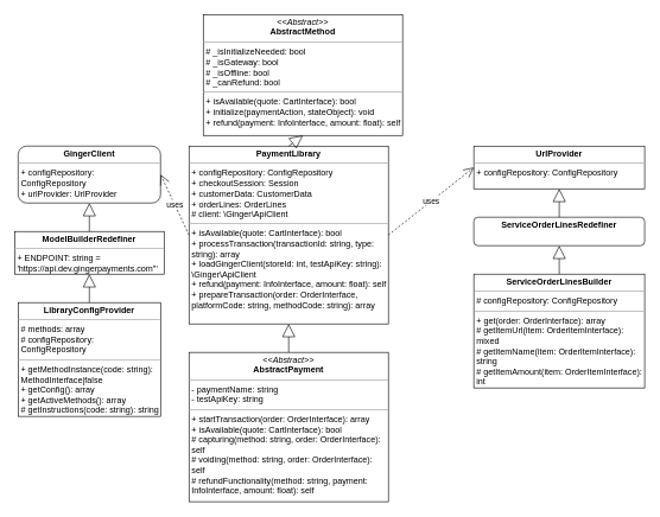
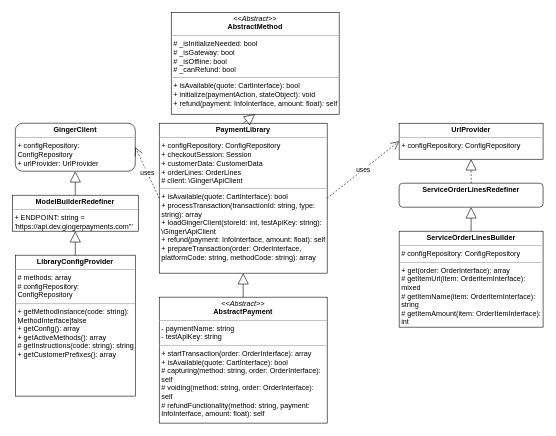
  <mxCell id="0" />
  <mxCell id="1" parent="0" />
  <mxCell id="2" value="&lt;p style=&quot;margin:0px;margin-top:4px;text-align:center;&quot;&gt;&lt;i&gt;&amp;lt;&amp;lt;Abstract&amp;gt;&amp;gt;&lt;/i&gt;&lt;br&gt;&lt;b&gt;AbstractMethod&lt;/b&gt;&lt;/p&gt;&lt;hr size=&quot;1&quot;&gt;&lt;p style=&quot;margin:0px;margin-left:4px;&quot;&gt;# _isInitializeNeeded: bool&lt;br&gt;# _isGateway: bool&lt;br&gt;# _isOffline: bool&lt;br&gt;# _canRefund: bool&lt;/p&gt;&lt;hr size=&quot;1&quot;&gt;&lt;p style=&quot;margin:0px;margin-left:4px;&quot;&gt;+ isAvailable(quote: CartInterface): bool&lt;br&gt;+ initialize(paymentAction, stateObject): void&lt;br&gt;+ refund(payment: InfoInterface, amount: float): self&lt;/p&gt;" style="verticalAlign=top;align=left;overflow=fill;fontSize=12;fontFamily=Helvetica;html=1;whiteSpace=wrap;" parent="1" vertex="1"><mxGeometry x="285" y="20" width="280" height="170" as="geometry" /></mxCell>
  <mxCell id="3" value="&lt;p style=&quot;margin:0px;margin-top:4px;text-align:center;&quot;&gt;&lt;b&gt;PaymentLibrary&lt;/b&gt;&lt;/p&gt;&lt;hr size=&quot;1&quot;&gt;&lt;p style=&quot;margin:0px;margin-left:4px;&quot;&gt;+ configRepository: ConfigRepository&lt;br&gt;+ checkoutSession: Session&lt;br&gt;+ customerData: CustomerData&lt;br&gt;+ orderLines: OrderLines&lt;br&gt;# client: \Ginger\ApiClient&lt;/p&gt;&lt;hr size=&quot;1&quot;&gt;&lt;p style=&quot;margin:0px;margin-left:4px;&quot;&gt;+ isAvailable(quote: CartInterface): bool&lt;br&gt;+ processTransaction(transactionId: string, type: string): array&lt;br&gt;+ loadGingerClient(storeId: int, testApiKey: string): \Ginger\ApiClient&lt;br&gt;+ refund(payment: InfoInterface, amount: float): self&lt;br&gt;+ prepareTransaction(order: OrderInterface, platformCode: string, methodCode: string): array&lt;/p&gt;" style="verticalAlign=top;align=left;overflow=fill;fontSize=12;fontFamily=Helvetica;html=1;whiteSpace=wrap;" parent="1" vertex="1"><mxGeometry x="265" y="205" width="280" height="250" as="geometry" /></mxCell>
  <mxCell id="4" value="&lt;p style=&quot;margin:0px;margin-top:4px;text-align:center;&quot;&gt;&lt;i&gt;&amp;lt;&amp;lt;Abstract&amp;gt;&amp;gt;&lt;/i&gt;&lt;br&gt;&lt;b&gt;AbstractPayment&lt;/b&gt;&lt;/p&gt;&lt;hr size=&quot;1&quot;&gt;&lt;p style=&quot;margin:0px;margin-left:4px;&quot;&gt;- paymentName: string&lt;br&gt;- testApiKey: string&lt;/p&gt;&lt;hr size=&quot;1&quot;&gt;&lt;p style=&quot;margin:0px;margin-left:4px;&quot;&gt;+ startTransaction(order: OrderInterface): array&lt;br&gt;+ isAvailable(quote: CartInterface): bool&lt;br&gt;# capturing(method: string, order: OrderInterface): self&lt;br&gt;# voiding(method: string, order: OrderInterface): self&lt;br&gt;# refundFunctionality(method: string, payment: InfoInterface, amount: float): self&lt;/p&gt;" style="verticalAlign=top;align=left;overflow=fill;fontSize=12;fontFamily=Helvetica;html=1;whiteSpace=wrap;" parent="1" vertex="1"><mxGeometry x="265" y="495" width="280" height="210" as="geometry" /></mxCell>
  <mxCell id="5" value="&lt;p style=&quot;margin:0px;margin-top:4px;text-align:center;&quot;&gt;&lt;b&gt;UrlProvider&lt;/b&gt;&lt;/p&gt;&lt;hr size=&quot;1&quot;&gt;&lt;p style=&quot;margin:0px;margin-left:4px;&quot;&gt;+ configRepository: ConfigRepository&lt;/p&gt;" style="verticalAlign=top;align=left;overflow=fill;fontSize=12;fontFamily=Helvetica;html=1;whiteSpace=wrap;" parent="1" vertex="1"><mxGeometry x="665" y="205" width="240" height="60" as="geometry" /></mxCell>
  <mxCell id="6" value="&lt;p style=&quot;margin:0px;margin-top:4px;text-align:center;&quot;&gt;&lt;b&gt;ServiceOrderLinesRedefiner&lt;/b&gt;&lt;/p&gt;" style="verticalAlign=top;align=left;overflow=fill;fontSize=12;fontFamily=Helvetica;html=1;whiteSpace=wrap;rounded=1;" parent="1" vertex="1"><mxGeometry x="665" y="305" width="240" height="40" as="geometry" /></mxCell>
  <mxCell id="7" value="&lt;p style=&quot;margin:0px;margin-top:4px;text-align:center;&quot;&gt;&lt;b&gt;ServiceOrderLinesBuilder&lt;/b&gt;&lt;/p&gt;&lt;hr size=&quot;1&quot;&gt;&lt;p style=&quot;margin:0px;margin-left:4px;&quot;&gt;# configRepository: ConfigRepository&lt;/p&gt;&lt;hr size=&quot;1&quot;&gt;&lt;p style=&quot;margin:0px;margin-left:4px;&quot;&gt;+ get(order: OrderInterface): array&lt;br&gt;# getItemUrl(item: OrderItemInterface): mixed&lt;br&gt;# getItemName(item: OrderItemInterface): string&lt;br&gt;# getItemAmount(item: OrderItemInterface): int&lt;br&gt;# getShippingOrderLine(order: OrderInterface): array&lt;br&gt;+ getRefundLines(creditmemo: Creditmemo, addShipping: bool): array&lt;/p&gt;" style="verticalAlign=top;align=left;overflow=fill;fontSize=12;fontFamily=Helvetica;html=1;whiteSpace=wrap;" parent="1" vertex="1"><mxGeometry x="665" y="385" width="240" height="160" as="geometry" /></mxCell>
  <mxCell id="8" value="&lt;p style=&quot;margin:0px;margin-top:4px;text-align:center;&quot;&gt;&lt;b&gt;GingerClient&lt;/b&gt;&lt;/p&gt;&lt;hr size=&quot;1&quot;&gt;&lt;p style=&quot;margin:0px;margin-left:4px;&quot;&gt;+ configRepository: ConfigRepository&lt;br&gt;+ urlProvider: UrlProvider&lt;/p&gt;" style="verticalAlign=top;align=left;overflow=fill;fontSize=12;fontFamily=Helvetica;html=1;whiteSpace=wrap;rounded=1;" parent="1" vertex="1"><mxGeometry x="25" y="205" width="200" height="80" as="geometry" /></mxCell>
  <mxCell id="9" value="&lt;p style=&quot;margin:0px;margin-top:4px;text-align:center;&quot;&gt;&lt;b&gt;ModelBuilderRedefiner&lt;/b&gt;&lt;/p&gt;&lt;hr size=&quot;1&quot;&gt;&lt;p style=&quot;margin:0px;margin-left:4px;&quot;&gt;+ ENDPOINT: string = 'https://api.dev.gingerpayments.com&quot;'&lt;/p&gt;" style="verticalAlign=top;align=left;overflow=fill;fontSize=12;fontFamily=Helvetica;html=1;whiteSpace=wrap;" parent="1" vertex="1"><mxGeometry x="20" y="325" width="210" height="60" as="geometry" /></mxCell>
- <mxCell id="10" value="&lt;p style=&quot;margin:0px;margin-top:4px;text-align:center;&quot;&gt;&lt;b&gt;LibraryConfigProvider&lt;/b&gt;&lt;/p&gt;&lt;hr size=&quot;1&quot;&gt;&lt;p style=&quot;margin:0px;margin-left:4px;&quot;&gt;# methods: array&lt;br&gt;# configRepository: ConfigRepository&lt;/p&gt;&lt;hr size=&quot;1&quot;&gt;&lt;p style=&quot;margin:0px;margin-left:4px;&quot;&gt;+ getMethodInstance(code: string): MethodInterface|false&lt;br&gt;+ getConfig(): array&lt;br&gt;+ getActiveMethods(): array&lt;br&gt;# getInstructions(code: string): string&lt;br&gt;+ getCustomerPrefixes(): array&lt;/p&gt;" style="verticalAlign=top;align=left;overflow=fill;fontSize=12;fontFamily=Helvetica;html=1;whiteSpace=wrap;" parent="1" vertex="1"><mxGeometry x="25" y="425" width="200" height="160" as="geometry" /></mxCell>
+ <mxCell id="10" value="&lt;p style=&quot;margin:0px;margin-top:4px;text-align:center;&quot;&gt;&lt;b&gt;LibraryConfigProvider&lt;/b&gt;&lt;/p&gt;&lt;hr size=&quot;1&quot;&gt;&lt;p style=&quot;margin:0px;margin-left:4px;&quot;&gt;# methods: array&lt;br&gt;# configRepository: ConfigRepository&lt;/p&gt;&lt;hr size=&quot;1&quot;&gt;&lt;p style=&quot;margin:0px;margin-left:4px;&quot;&gt;+ getMethodInstance(code: string): MethodInterface|false&lt;br&gt;+ getConfig(): array&lt;br&gt;+ getActiveMethods(): array&lt;br&gt;# getInstructions(code: string): string&lt;br&gt;+ getCustomerPrefixes(): array&lt;/p&gt;" style="verticalAlign=top;align=left;overflow=fill;fontSize=12;fontFamily=Helvetica;html=1;whiteSpace=wrap;" parent="1" vertex="1"><mxGeometry x="25" y="425" width="200" height="235" as="geometry" /></mxCell>
  <mxCell id="11" value="" style="endArrow=block;endSize=16;endFill=0;html=1;rounded=0;exitX=0.5;exitY=0;exitDx=0;exitDy=0;entryX=0.5;entryY=1;entryDx=0;entryDy=0;" parent="1" source="3" target="2" edge="1"><mxGeometry width="160" relative="1" as="geometry"><mxPoint x="315" y="395" as="sourcePoint" /><mxPoint x="475" y="395" as="targetPoint" /></mxGeometry></mxCell>
  <mxCell id="12" value="" style="endArrow=block;endSize=16;endFill=0;html=1;rounded=0;exitX=0.5;exitY=0;exitDx=0;exitDy=0;entryX=0.5;entryY=1;entryDx=0;entryDy=0;" parent="1" source="4" target="3" edge="1"><mxGeometry width="160" relative="1" as="geometry"><mxPoint x="315" y="395" as="sourcePoint" /><mxPoint x="475" y="395" as="targetPoint" /></mxGeometry></mxCell>
- <mxCell id="13" value="" style="endArrow=block;endSize=16;endFill=0;html=1;rounded=0;exitX=0.5;exitY=0;exitDx=0;exitDy=0;entryX=0.5;entryY=1;entryDx=0;entryDy=0;" parent="1" source="6" target="5" edge="1"><mxGeometry width="160" relative="1" as="geometry"><mxPoint x="315" y="395" as="sourcePoint" /><mxPoint x="475" y="395" as="targetPoint" /></mxGeometry></mxCell>
+ <mxCell id="13" value="" style="endArrow=block;endSize=16;endFill=0;html=1;rounded=0;exitX=0.5;exitY=0;exitDx=0;exitDy=0;entryX=0.5;entryY=1;entryDx=0;entryDy=0;dashed=1;" parent="1" source="6" target="5" edge="1"><mxGeometry width="160" relative="1" as="geometry"><mxPoint x="315" y="395" as="sourcePoint" /><mxPoint x="475" y="395" as="targetPoint" /></mxGeometry></mxCell>
  <mxCell id="14" value="" style="endArrow=block;endSize=16;endFill=0;html=1;rounded=0;exitX=0.5;exitY=0;exitDx=0;exitDy=0;entryX=0.5;entryY=1;entryDx=0;entryDy=0;" parent="1" source="7" target="6" edge="1"><mxGeometry width="160" relative="1" as="geometry"><mxPoint x="315" y="395" as="sourcePoint" /><mxPoint x="475" y="395" as="targetPoint" /></mxGeometry></mxCell>
  <mxCell id="15" value="" style="endArrow=block;endSize=16;endFill=0;html=1;rounded=0;exitX=0.5;exitY=0;exitDx=0;exitDy=0;entryX=0.5;entryY=1;entryDx=0;entryDy=0;" parent="1" source="9" target="8" edge="1"><mxGeometry width="160" relative="1" as="geometry"><mxPoint x="315" y="395" as="sourcePoint" /><mxPoint x="475" y="395" as="targetPoint" /></mxGeometry></mxCell>
  <mxCell id="16" value="" style="endArrow=block;endSize=16;endFill=0;html=1;rounded=0;exitX=0.5;exitY=0;exitDx=0;exitDy=0;entryX=0.5;entryY=1;entryDx=0;entryDy=0;" parent="1" source="10" target="9" edge="1"><mxGeometry width="160" relative="1" as="geometry"><mxPoint x="315" y="395" as="sourcePoint" /><mxPoint x="475" y="395" as="targetPoint" /></mxGeometry></mxCell>
  <mxCell id="17" value="uses" style="endArrow=open;endSize=12;dashed=1;html=1;rounded=0;exitX=0;exitY=0.5;exitDx=0;exitDy=0;entryX=1;entryY=0.5;entryDx=0;entryDy=0;" parent="1" source="3" target="8" edge="1"><mxGeometry width="160" relative="1" as="geometry"><mxPoint x="315" y="395" as="sourcePoint" /><mxPoint x="475" y="395" as="targetPoint" /></mxGeometry></mxCell>
  <mxCell id="18" value="uses" style="endArrow=open;endSize=12;dashed=1;html=1;rounded=0;exitX=1;exitY=0.5;exitDx=0;exitDy=0;entryX=0;entryY=0.5;entryDx=0;entryDy=0;" parent="1" source="3" target="5" edge="1"><mxGeometry width="160" relative="1" as="geometry"><mxPoint x="315" y="395" as="sourcePoint" /><mxPoint x="475" y="395" as="targetPoint" /></mxGeometry></mxCell>
